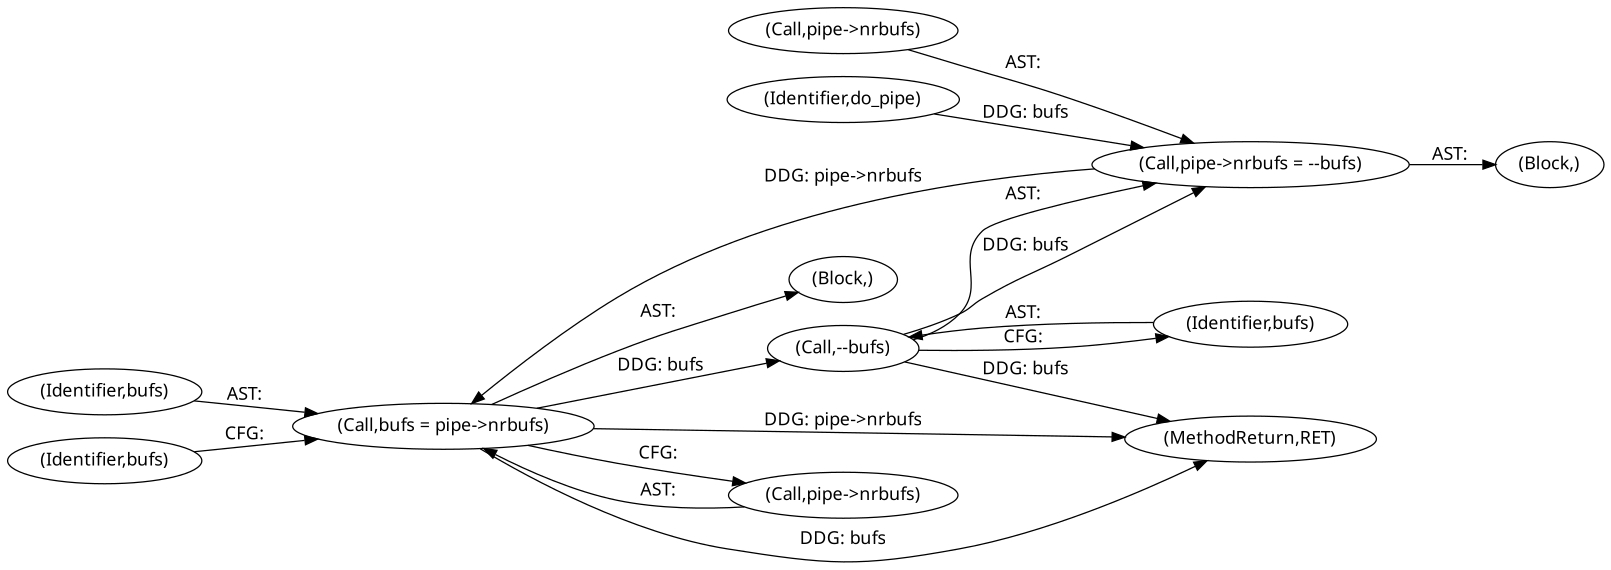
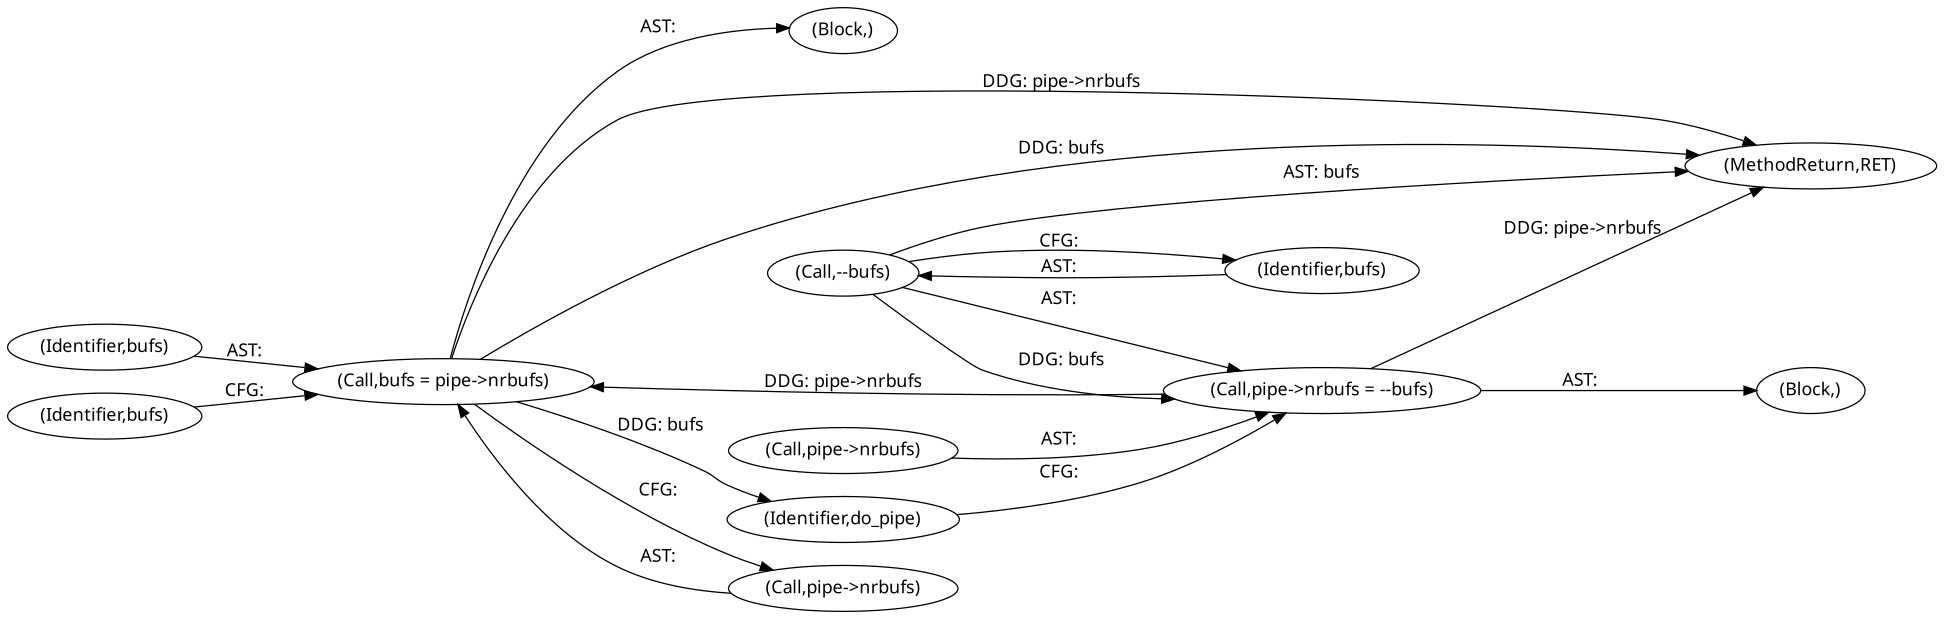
  digraph {
    fontname="Noto Sans"
    rankdir=LR
    node [fontname="Noto Sans"]
    edge [fontname="Noto Sans"]
    n1 [label="(Call,bufs = pipe->nrbufs)"]
    n2 [label="(Call,--bufs)"]
    n3 [label="(Block,)"]
    n4 [label="(MethodReturn,RET)"]
    n5 [label="(Call,pipe->nrbufs)"]
    n6 [label="(Call,pipe->nrbufs = --bufs)"]
    n7 [label="(Identifier,bufs)"]
    n8 [label="(Block,)"]
    n9 [label="(Identifier,bufs)"]
    n10 [label="(Call,pipe->nrbufs)"]
    n11 [label="(Identifier,bufs)"]
    n12 [label="(Identifier,do_pipe)"]
-   n1 -> n2 [label="DDG: bufs"]
+   n1 -> n12 [label="DDG: bufs"]
    n1 -> n3 [label="AST: "]
    n1 -> n4 [label="DDG: pipe->nrbufs"]
    n1 -> n4 [label="DDG: bufs"]
    n1 -> n5 [label="CFG: "]
-   n2 -> n4 [label="DDG: bufs"]
+   n2 -> n4 [label="AST: bufs"]
    n2 -> n6 [label="AST: "]
    n2 -> n6 [label="DDG: bufs"]
    n2 -> n7 [label="CFG: "]
    n5 -> n1 [label="AST: "]
    n6 -> n1 [label="DDG: pipe->nrbufs"]
+   n6 -> n4 [label="DDG: pipe->nrbufs"]
    n6 -> n8 [label="AST: "]
    n7 -> n2 [label="AST: "]
    n9 -> n1 [label="AST: "]
    n10 -> n6 [label="AST: "]
    n11 -> n1 [label="CFG: "]
-   n12 -> n6 [label="DDG: bufs"]
+   n12 -> n6 [label="CFG: "]
  }
